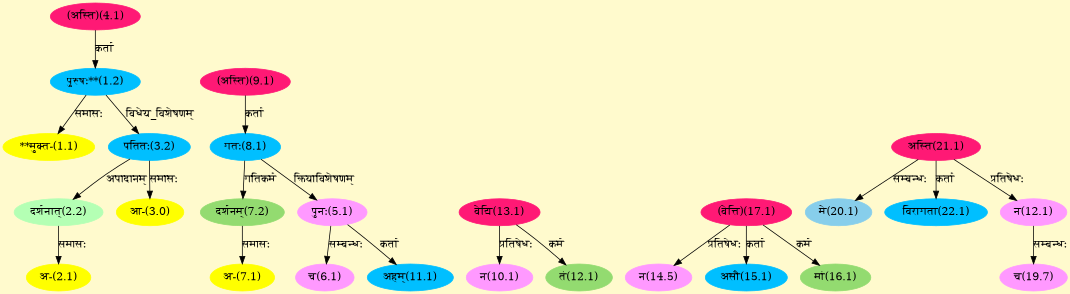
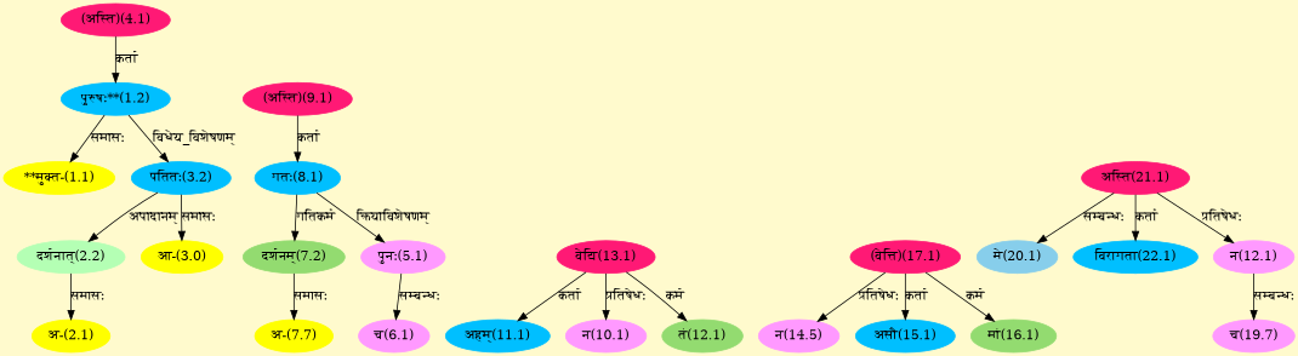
  digraph {
    bgcolor=lemonchiffon1
    compound=true
    rankdir=BT
    node [color="#00BFFF" style=filled]
    edge [dir=back]
    n1 [color="#FFFF00" label="**मुक्त-(1.1)"]
    n2 [label="पुरुषः**(1.2)"]
    n3 [color="#FF1975" label="(अस्ति)(4.1)"]
    n4 [color="#FFFF00" label="अ-(2.1)"]
    n5 [color="#B4FFB4" label="दर्शनात्(2.2)"]
    n6 [label="पतितः(3.2)"]
    n7 [color="#FFFF00" label="आ-(3.0)"]
    n8 [color="#FF99FF" label="पुनः(5.1)"]
    n9 [label="गतः(8.1)"]
    n10 [color="#FF1975" label="(अस्ति)(9.1)"]
    n11 [color="#FF99FF" label="च(6.1)"]
-   n12 [color="#FFFF00" label="अ-(7.1)"]
+   n12 [color="#FFFF00" label="अ-(7.7)"]
    n13 [color="#93DB70" label="दर्शनम्(7.2)"]
    n14 [color="#FF99FF" label="न(10.1)"]
    n15 [color="#FF1975" label="वेद्मि(13.1)"]
    n16 [label="अहम्(11.1)"]
    n17 [color="#93DB70" label="तं(12.1)"]
    n18 [color="#FF99FF" label="न(14.5)"]
    n19 [color="#FF1975" label="(वेत्ति)(17.1)"]
    n20 [label="असौ(15.1)"]
    n21 [color="#93DB70" label="मां(16.1)"]
    n22 [color="#FF99FF" label="न(12.1)"]
    n23 [color="#FF1975" label="अस्ति(21.1)"]
    n24 [color="#FF99FF" label="च(19.7)"]
    n25 [color="#87CEEB" label="मे(20.1)"]
    n26 [label="विरागता(22.1)"]
    n1 -> n2 [label="समासः"]
    n2 -> n3 [label="कर्ता"]
    n4 -> n5 [label="समासः"]
    n5 -> n6 [label="अपादानम्"]
    n6 -> n2 [label="विधेय_विशेषणम्"]
    n7 -> n6 [label="समासः"]
    n8 -> n9 [label="क्रियाविशेषणम्"]
    n9 -> n10 [label="कर्ता"]
    n11 -> n8 [label="सम्बन्धः"]
    n12 -> n13 [label="समासः"]
    n13 -> n9 [label="गतिकर्म"]
    n14 -> n15 [label="प्रतिषेधः"]
-   n16 -> n8 [label="कर्ता"]
+   n16 -> n15 [label="कर्ता"]
    n17 -> n15 [label="कर्म"]
    n18 -> n19 [label="प्रतिषेधः"]
    n20 -> n19 [label="कर्ता"]
    n21 -> n19 [label="कर्म"]
    n22 -> n23 [label="प्रतिषेधः"]
    n24 -> n22 [label="सम्बन्धः"]
    n25 -> n23 [label="सम्बन्धः"]
    n26 -> n23 [label="कर्ता"]
  }
